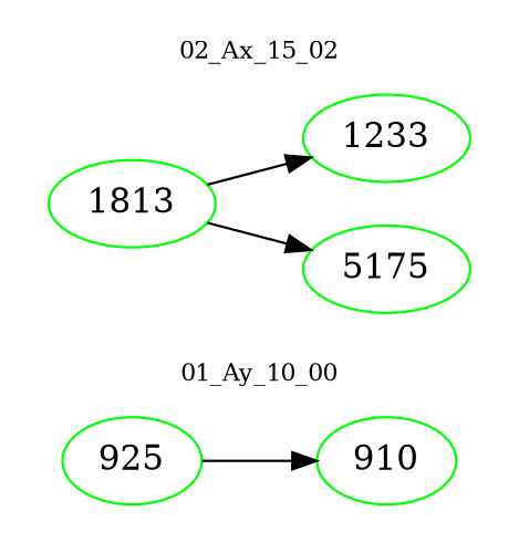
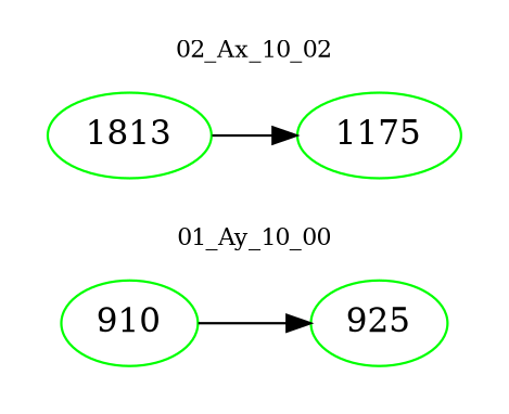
  digraph {
    rankdir=LR
    node [color=green]
    edge [color=black]
    n1 [label=910]
    n2 [label=925]
    n3 [label=1813]
-   n4 [label=5175]
-   n5 [label=1233]
+   n4 [label=1175]
    subgraph cluster_1 {
      color=white
      fontsize=10
      label="01_Ay_10_00"
      n1
      n2
    }
    subgraph cluster_2 {
      color=white
      fontsize=10
-     label="02_Ax_15_02"
+     label="02_Ax_10_02"
      n3
      n4
-     n5
    }
-   n2 -> n1
+   n1 -> n2
    n3 -> n4
-   n3 -> n5
  }
